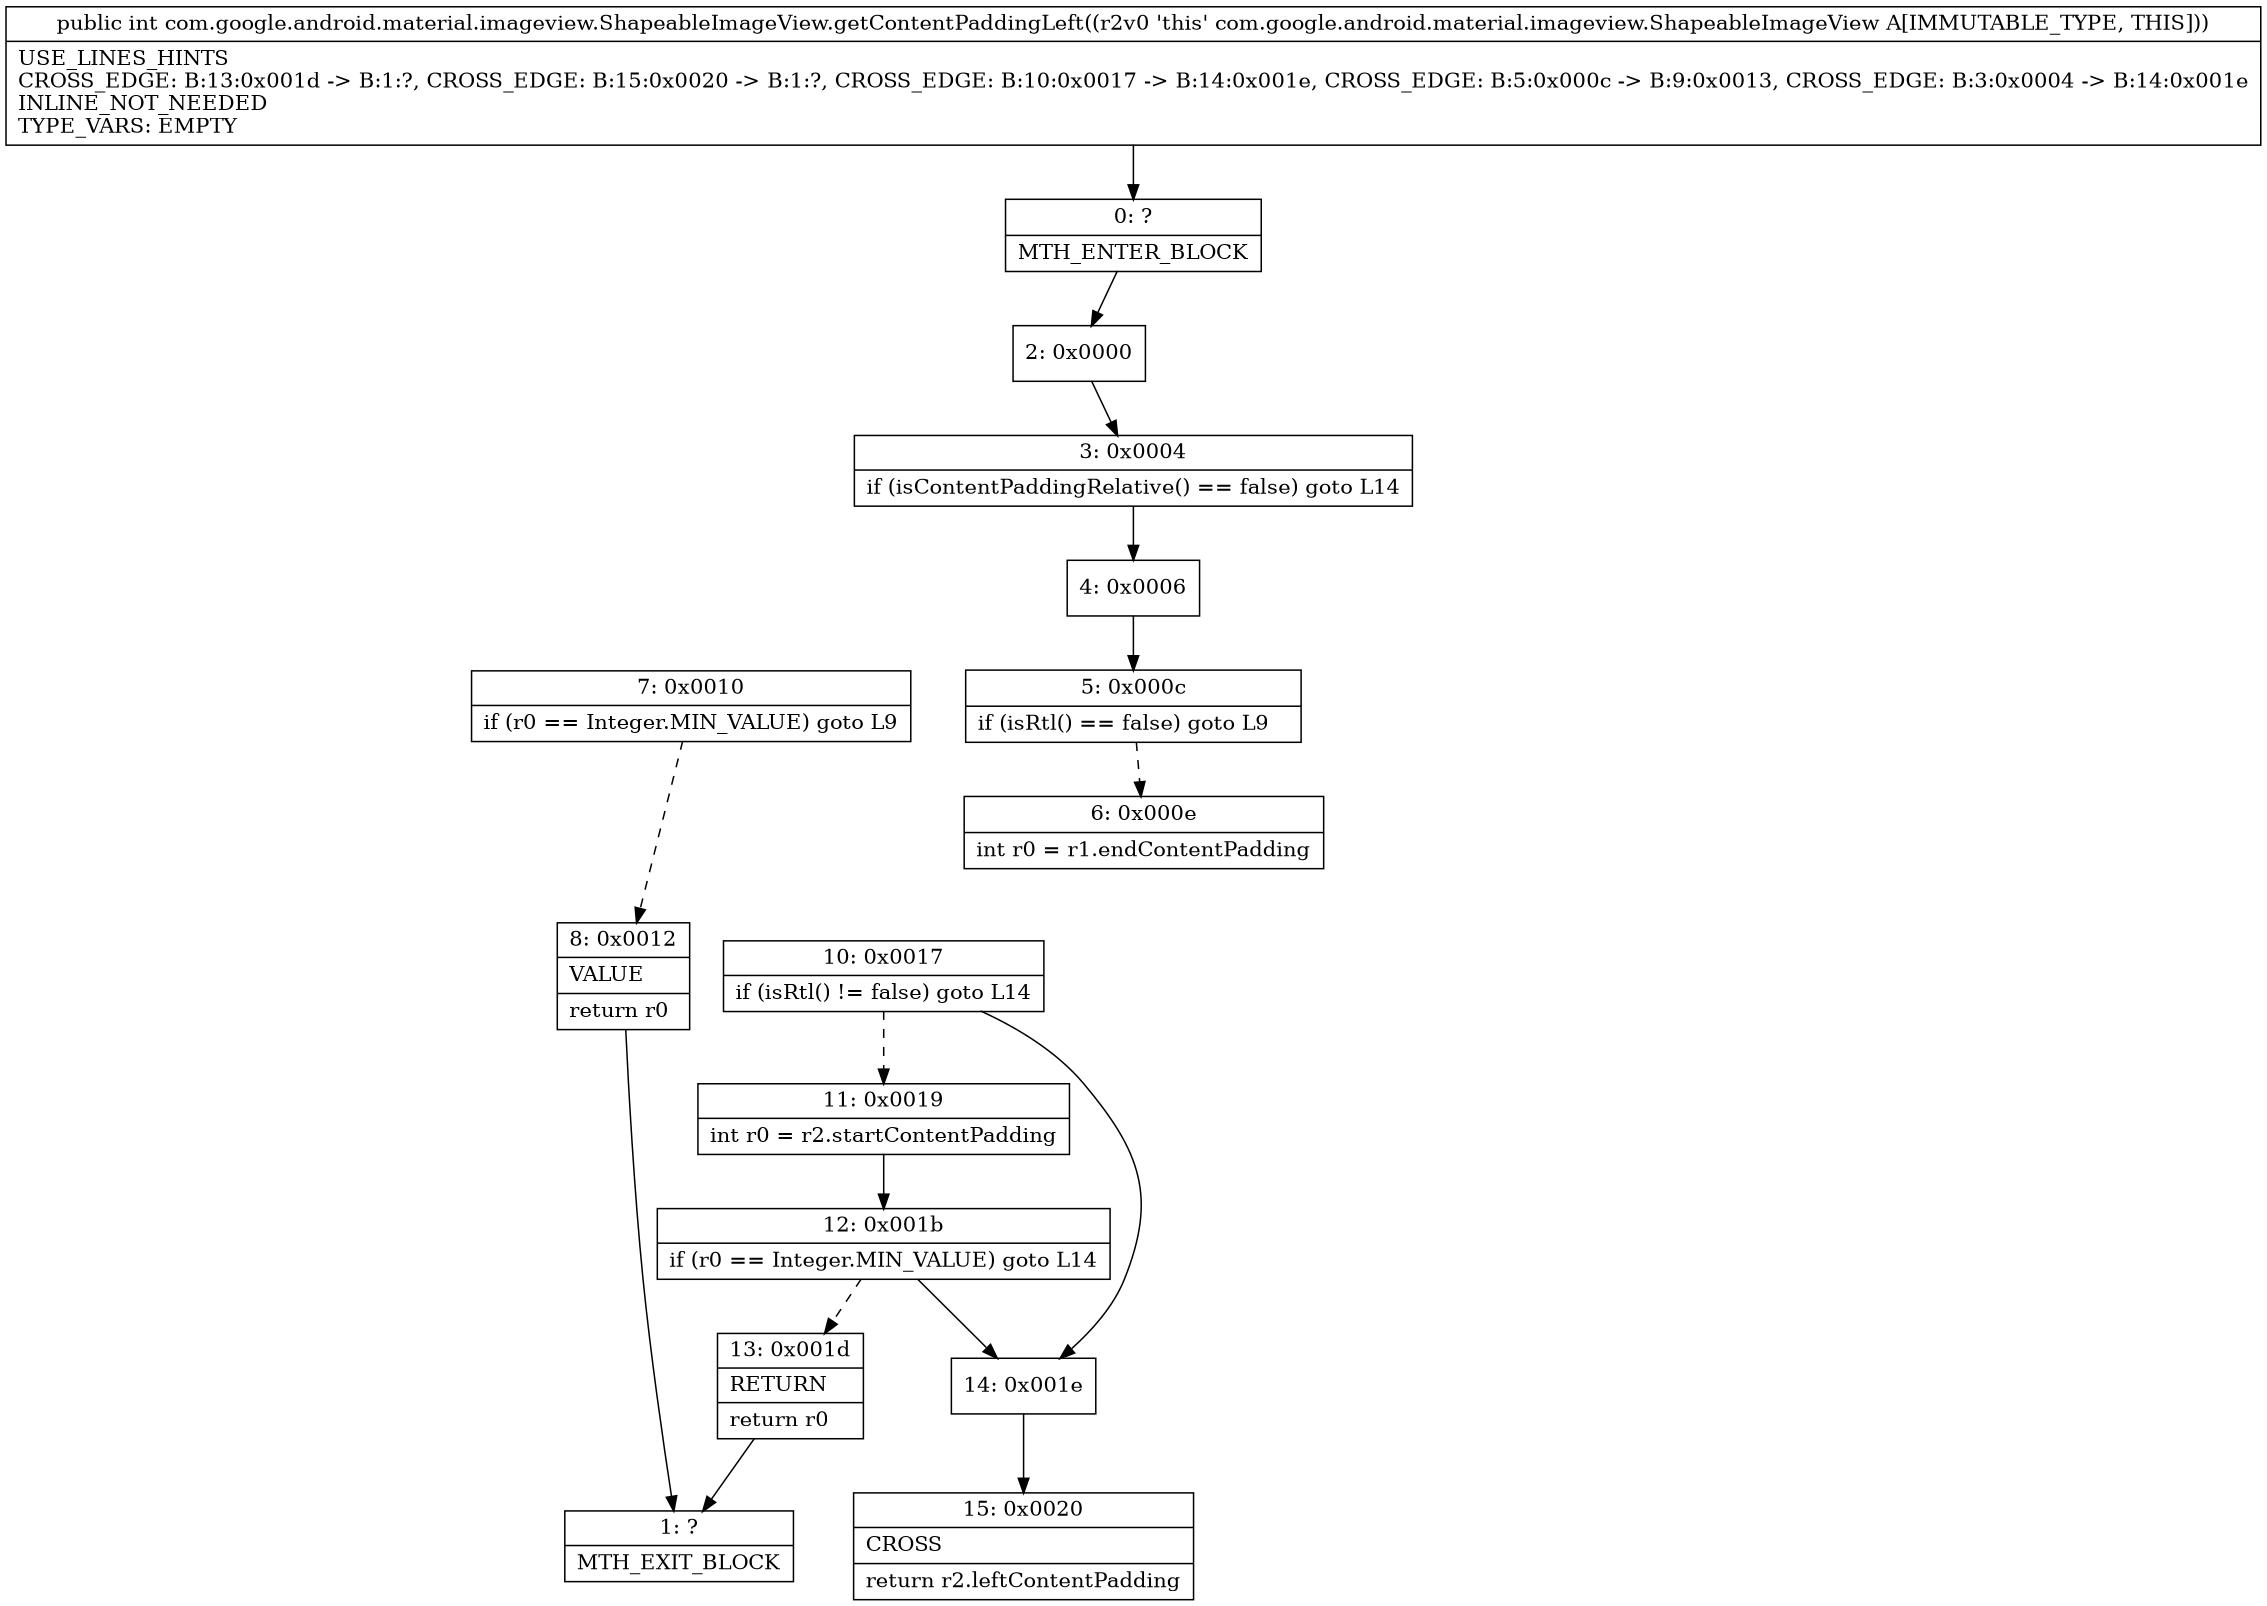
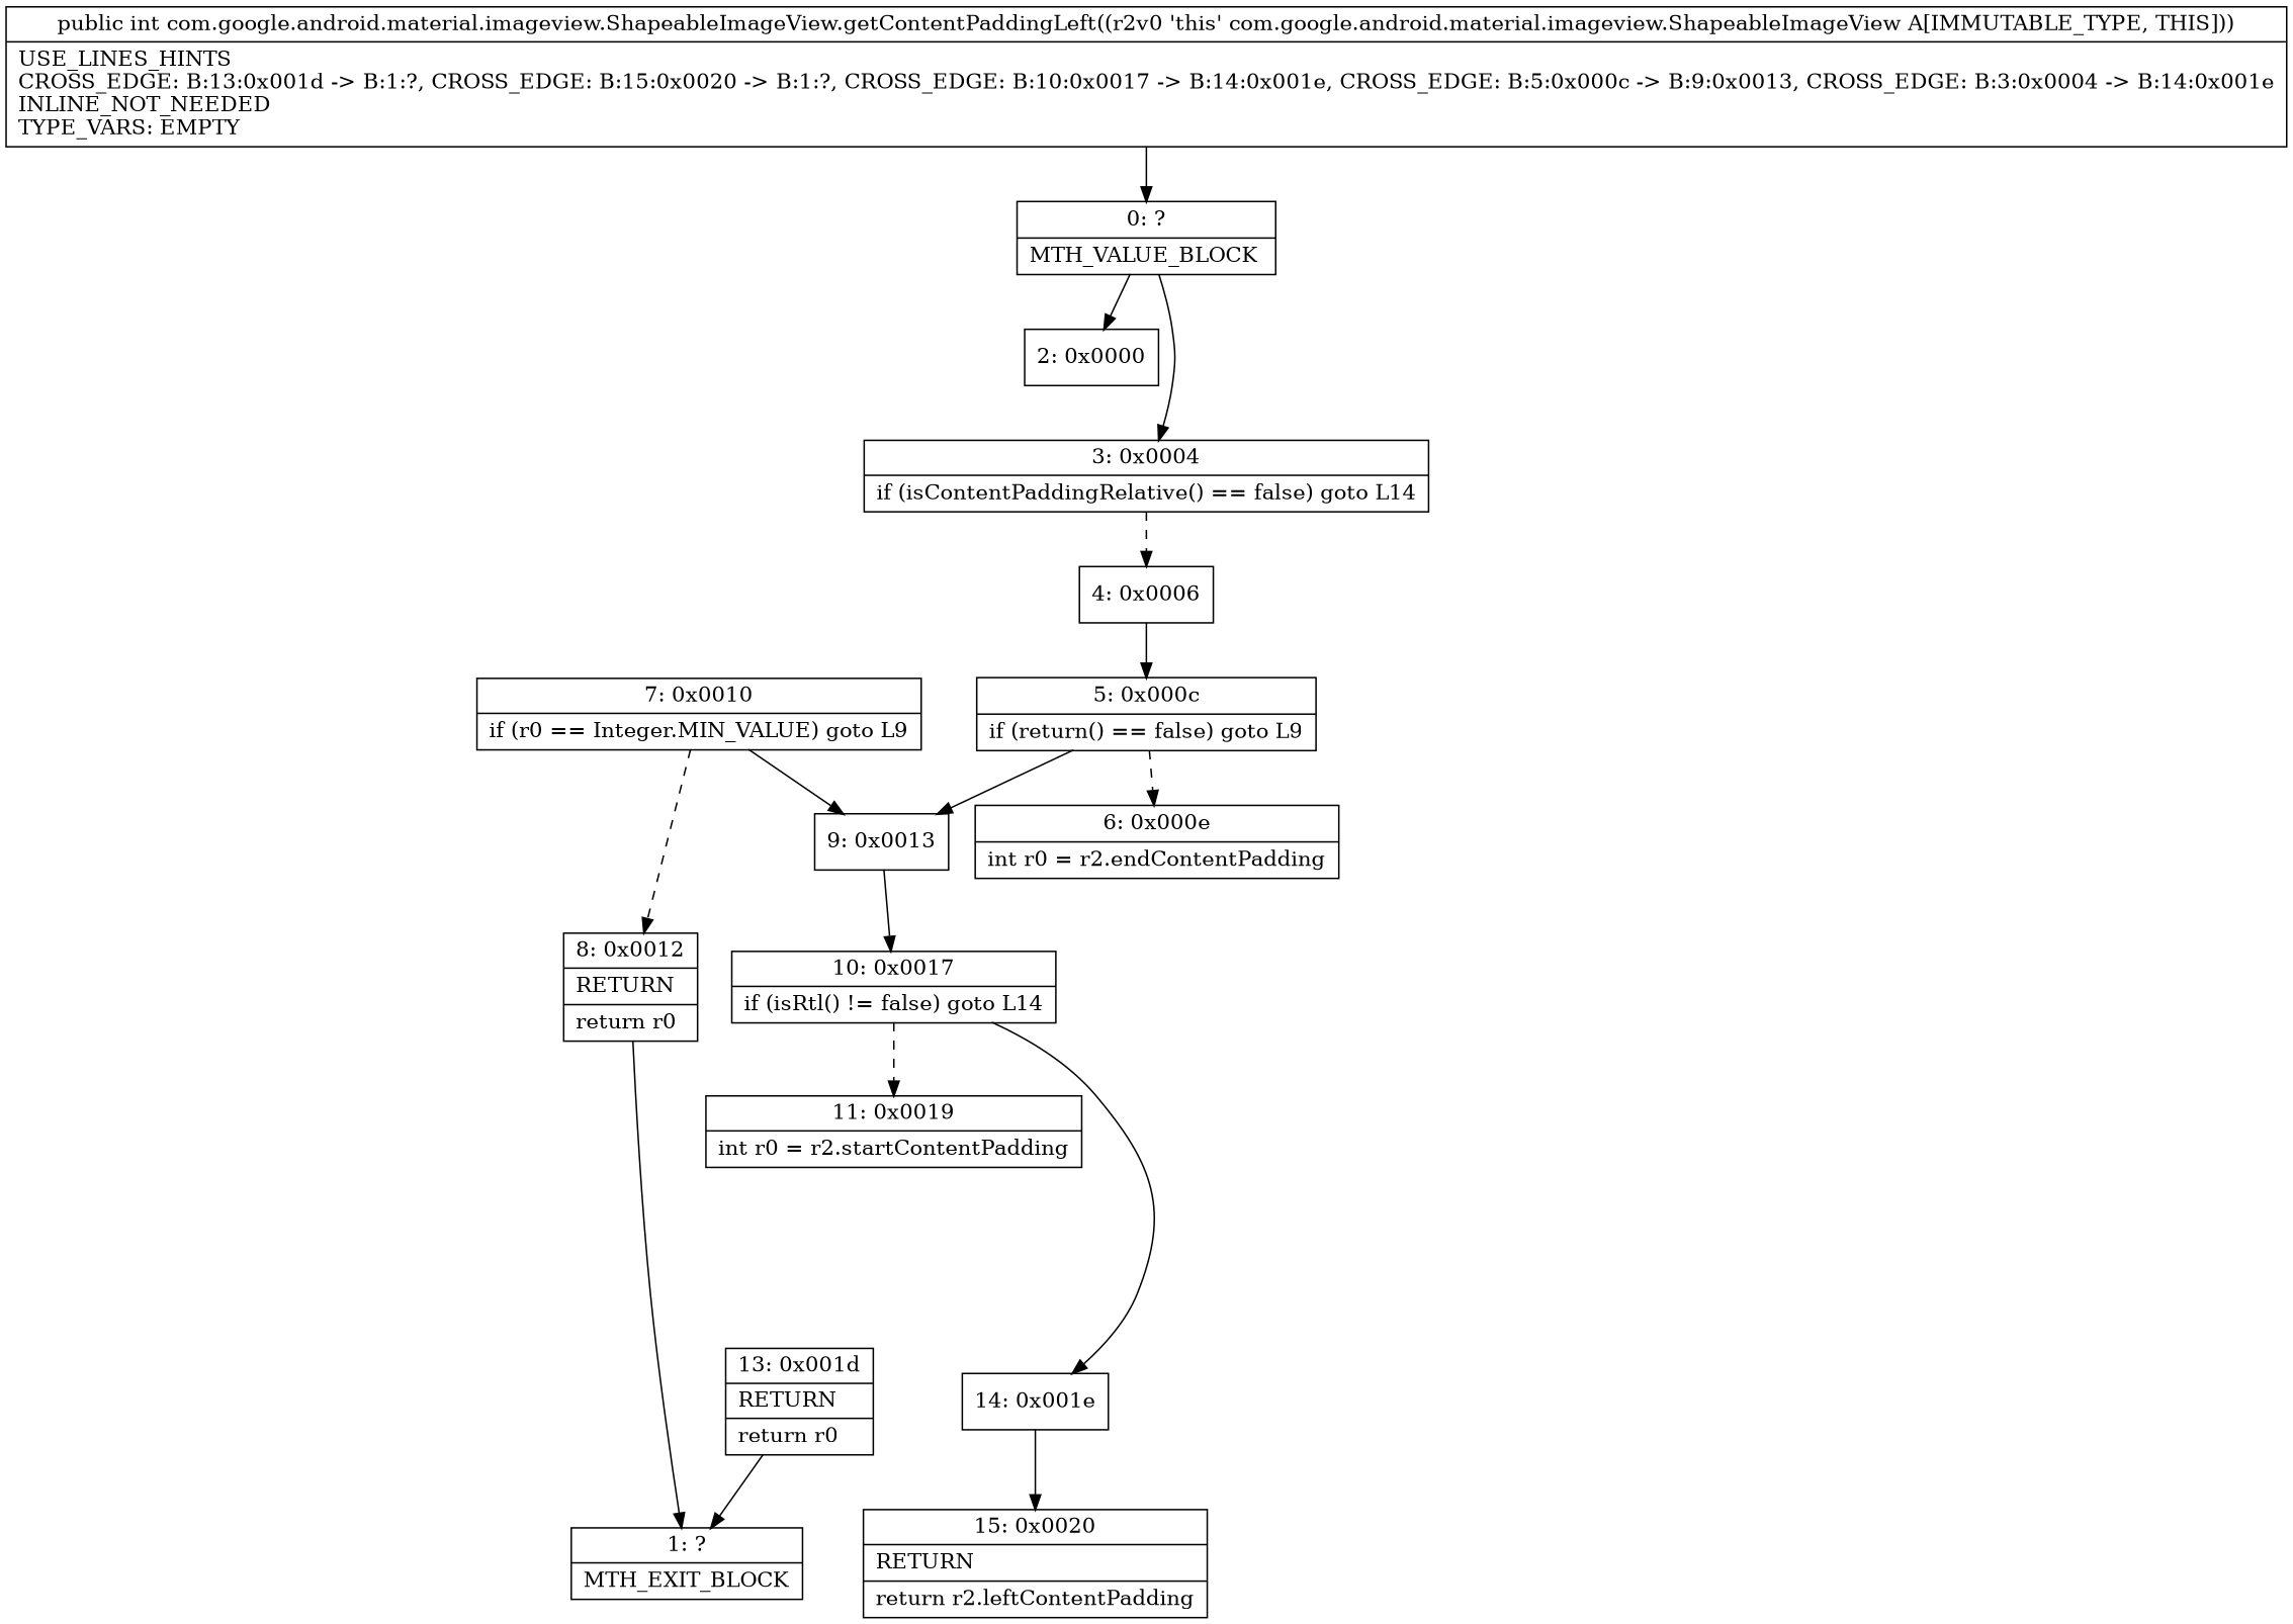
  digraph {
    node [shape=record]
-   n1 [label="{0\:\ ?|MTH_ENTER_BLOCK\l}"]
+   n1 [label="{0\:\ ?|MTH_VALUE_BLOCK\l}"]
    n2 [label="{2\:\ 0x0000}"]
    n3 [label="{3\:\ 0x0004|if (isContentPaddingRelative() == false) goto L14\l}"]
    n4 [label="{4\:\ 0x0006}"]
-   n5 [label="{5\:\ 0x000c|if (isRtl() == false) goto L9\l}"]
+   n5 [label="{5\:\ 0x000c|if (return() == false) goto L9\l}"]
    n6 [label="{14\:\ 0x001e}"]
-   n7 [label="{15\:\ 0x0020|CROSS\l|return r2.leftContentPadding\l}"]
-   n8 [label="{6\:\ 0x000e|int r0 = r1.endContentPadding\l}"]
+   n7 [label="{15\:\ 0x0020|RETURN\l|return r2.leftContentPadding\l}"]
+   n8 [label="{6\:\ 0x000e|int r0 = r2.endContentPadding\l}"]
+   n9 [label="{9\:\ 0x0013}"]
    n10 [label="{10\:\ 0x0017|if (isRtl() != false) goto L14\l}"]
    n11 [label="{7\:\ 0x0010|if (r0 == Integer.MIN_VALUE) goto L9\l}"]
-   n12 [label="{8\:\ 0x0012|VALUE\l|return r0\l}"]
+   n12 [label="{8\:\ 0x0012|RETURN\l|return r0\l}"]
    n13 [label="{1\:\ ?|MTH_EXIT_BLOCK\l}"]
    n14 [label="{11\:\ 0x0019|int r0 = r2.startContentPadding\l}"]
-   n15 [label="{12\:\ 0x001b|if (r0 == Integer.MIN_VALUE) goto L14\l}"]
    n16 [label="{13\:\ 0x001d|RETURN\l|return r0\l}"]
    n17 [label="{public int com.google.android.material.imageview.ShapeableImageView.getContentPaddingLeft((r2v0 'this' com.google.android.material.imageview.ShapeableImageView A[IMMUTABLE_TYPE, THIS]))  | USE_LINES_HINTS\lCROSS_EDGE: B:13:0x001d \-\> B:1:?, CROSS_EDGE: B:15:0x0020 \-\> B:1:?, CROSS_EDGE: B:10:0x0017 \-\> B:14:0x001e, CROSS_EDGE: B:5:0x000c \-\> B:9:0x0013, CROSS_EDGE: B:3:0x0004 \-\> B:14:0x001e\lINLINE_NOT_NEEDED\lTYPE_VARS: EMPTY\l}"]
    n1 -> n2
-   n2 -> n3
-   n3 -> n4 [style=solid]
+   n1 -> n3
+   n3 -> n4 [style=dashed]
    n4 -> n5
    n5 -> n8 [style=dashed]
+   n5 -> n9
    n6 -> n7
+   n9 -> n10
    n10 -> n6
    n10 -> n14 [style=dashed]
+   n11 -> n9
    n11 -> n12 [style=dashed]
    n12 -> n13
-   n14 -> n15
-   n15 -> n6
-   n15 -> n16 [style=dashed]
    n16 -> n13
    n17 -> n1
  }
